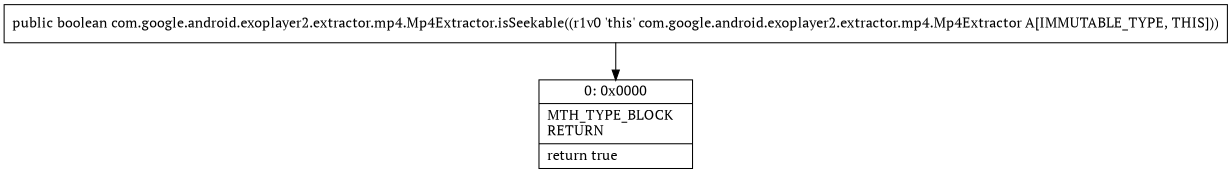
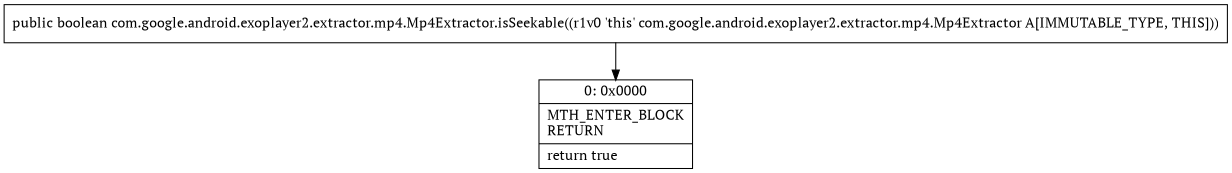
  digraph {
    fontname="PT Serif"
    node [shape=record fontname="PT Serif"]
-   n1 [label="{0\:\ 0x0000|MTH_TYPE_BLOCK\lRETURN\l|return true\l}"]
+   n1 [label="{0\:\ 0x0000|MTH_ENTER_BLOCK\lRETURN\l|return true\l}"]
    n2 [label="{public boolean com.google.android.exoplayer2.extractor.mp4.Mp4Extractor.isSeekable((r1v0 'this' com.google.android.exoplayer2.extractor.mp4.Mp4Extractor A[IMMUTABLE_TYPE, THIS])) }"]
    n2 -> n1 [fontname="PT Serif"]
  }
